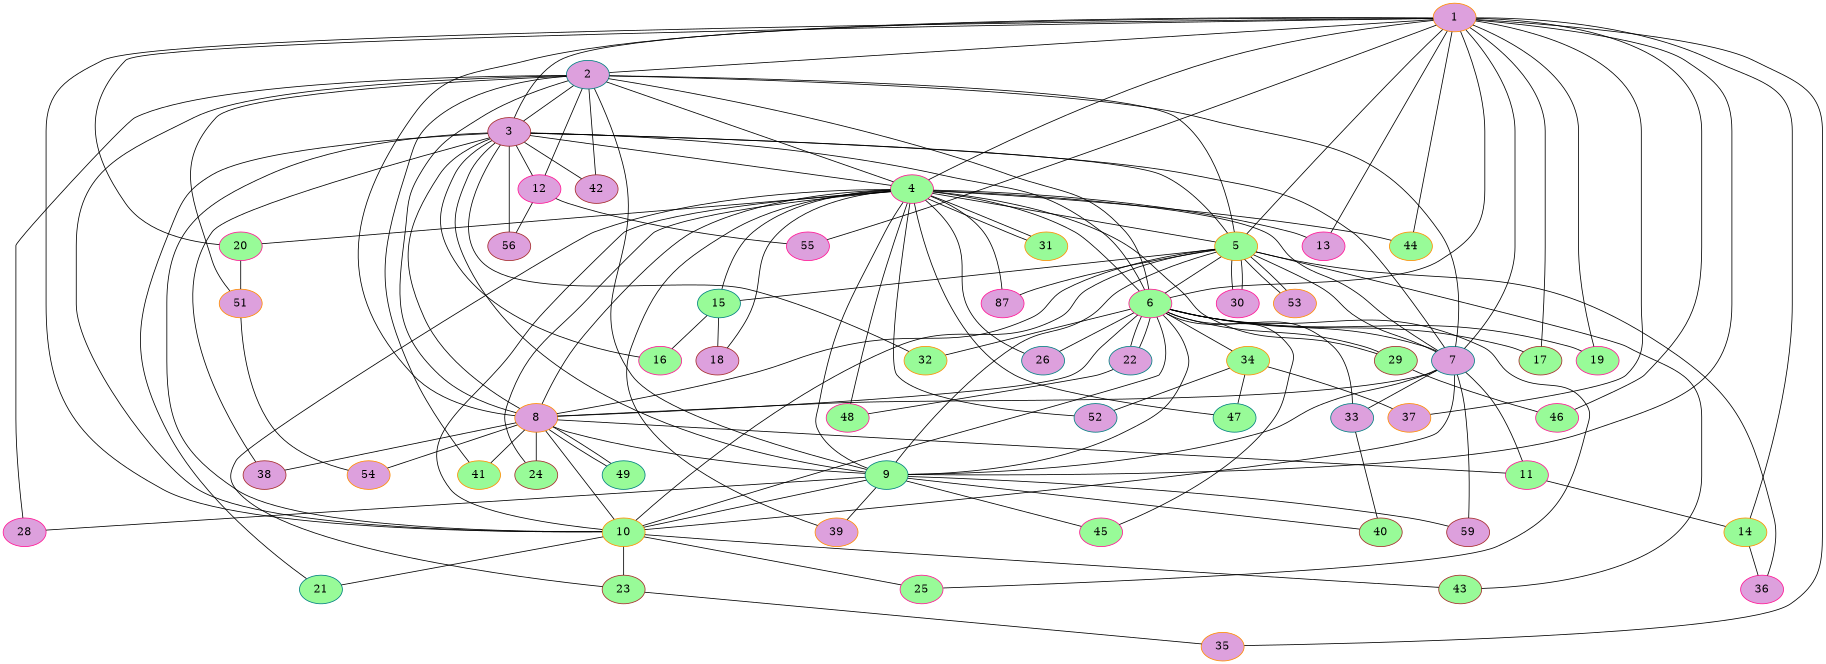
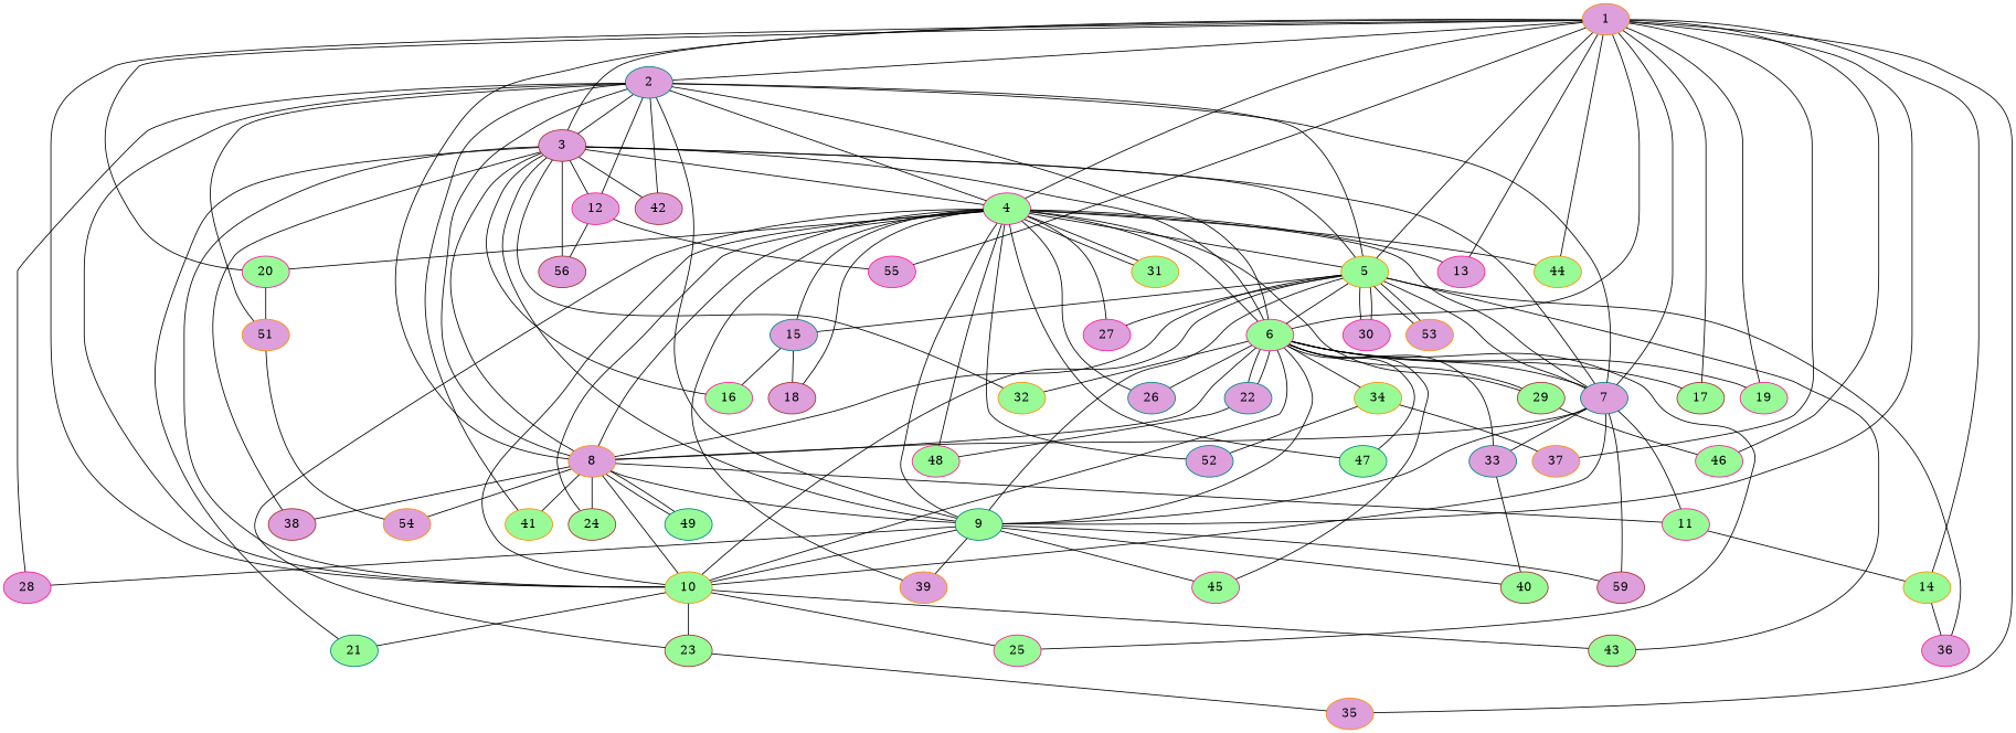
  graph {
    node [color=deeppink fillcolor=plum style=filled]
    1 [color=darkorange]
    2 [color=teal]
    3 [color=brown]
    4 [fillcolor=palegreen]
    5 [color=darkorange fillcolor=palegreen]
    6 [fillcolor=palegreen]
    7 [color=teal]
    8 [color=darkorange]
    9 [color=teal fillcolor=palegreen]
    10 [color=darkorange fillcolor=palegreen]
    13
    14 [color=darkorange fillcolor=palegreen]
    17 [color=brown fillcolor=palegreen]
    19 [fillcolor=palegreen]
    20 [fillcolor=palegreen]
    35 [color=darkorange]
    37 [color=darkorange]
    44 [color=darkorange fillcolor=palegreen]
    46 [fillcolor=palegreen]
    55
    12
    28
    41 [color=darkorange fillcolor=palegreen]
    42 [color=brown]
    51 [color=darkorange]
    16 [fillcolor=palegreen]
    21 [color=teal fillcolor=palegreen]
    32 [color=darkorange fillcolor=palegreen]
    38 [color=brown]
    56 [color=brown]
-   15 [color=teal fillcolor=palegreen]
+   15 [color=teal]
    18 [color=brown]
    23 [color=brown fillcolor=palegreen]
    24 [color=brown fillcolor=palegreen]
    26 [color=teal]
-   27 [label=87]
+   27
    29 [color=brown fillcolor=palegreen]
    31 [color=darkorange fillcolor=palegreen]
    39 [color=darkorange]
    47 [color=teal fillcolor=palegreen]
    48 [fillcolor=palegreen]
    52 [color=teal]
    30
    36
    43 [color=brown fillcolor=palegreen]
    53 [color=darkorange]
    34 [color=darkorange fillcolor=palegreen]
    22 [color=teal]
    25 [fillcolor=palegreen]
    33 [color=teal]
    45 [fillcolor=palegreen]
    11 [fillcolor=palegreen]
    n53 [color=brown label=59]
    49 [color=teal fillcolor=palegreen]
    54 [color=darkorange]
    40 [color=brown fillcolor=palegreen]
    1 -- 2
    1 -- 3
    1 -- 4
    1 -- 5
    1 -- 6
    1 -- 7
    1 -- 8
    1 -- 9
    1 -- 10
    1 -- 13
    1 -- 14
    1 -- 17
    1 -- 19
    1 -- 20
    1 -- 35
    1 -- 37
    1 -- 44
    1 -- 46
    1 -- 55
    2 -- 3
    2 -- 4
    2 -- 5
    2 -- 6
    2 -- 7
    2 -- 8
    2 -- 9
    2 -- 10
    2 -- 12
    2 -- 28
    2 -- 41
    2 -- 42
    2 -- 51
    3 -- 4
    3 -- 5
    3 -- 6
    3 -- 7
    3 -- 8
    3 -- 9
    3 -- 10
    3 -- 12
    3 -- 42
    3 -- 16
    3 -- 21
    3 -- 32
    3 -- 38
    3 -- 56
    4 -- 5
    4 -- 6
    4 -- 7
    4 -- 8
    4 -- 9
    4 -- 10
    4 -- 13
    4 -- 20
    4 -- 44
    4 -- 15
    4 -- 18
    4 -- 23
    4 -- 24
    4 -- 26
    4 -- 27
    4 -- 29
    4 -- 31
    4 -- 31
    4 -- 39
    4 -- 47
    4 -- 48
    4 -- 52
    5 -- 6
    5 -- 7
    5 -- 8
    5 -- 9
    5 -- 10
    5 -- 15
    5 -- 27
    5 -- 30
    5 -- 30
    5 -- 36
    5 -- 43
    5 -- 53
    5 -- 53
    6 -- 7
    6 -- 8
    6 -- 9
    6 -- 10
    6 -- 17
    6 -- 19
    6 -- 32
    6 -- 26
    6 -- 29
-   34 -- 47
+   6 -- 47
    6 -- 34
    6 -- 22
    6 -- 22
    6 -- 25
    6 -- 33
    6 -- 45
    7 -- 8
    7 -- 9
    7 -- 10
    7 -- 33
    7 -- 11
    7 -- n53
    8 -- 9
    8 -- 10
    8 -- 41
    8 -- 38
    8 -- 24
    8 -- 11
    8 -- 49
    8 -- 49
    8 -- 54
    9 -- 10
    9 -- 28
    9 -- 39
    9 -- 45
    9 -- n53
    9 -- 40
    10 -- 21
    10 -- 23
    10 -- 43
    10 -- 25
    14 -- 36
    20 -- 51
    12 -- 55
    12 -- 56
    51 -- 54
    15 -- 16
    15 -- 18
    23 -- 35
    29 -- 46
    34 -- 37
    34 -- 52
    22 -- 48
    33 -- 40
    11 -- 14
  }
